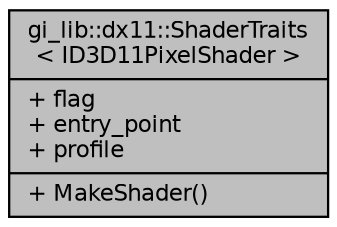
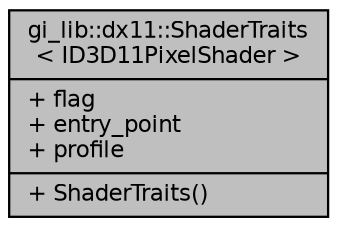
  digraph {
-   n1 [color=black fillcolor=grey75 fontcolor=black fontname=Helvetica fontsize=10 height=0.2 label="{gi_lib::dx11::ShaderTraits\l\< ID3D11PixelShader \>\n|+ flag\l+ entry_point\l+ profile\l|+ MakeShader()\l}" shape=record style=filled width=0.4]
+   n1 [color=black fillcolor=grey75 fontcolor=black fontname=Helvetica fontsize=10 height=0.2 label="{gi_lib::dx11::ShaderTraits\l\< ID3D11PixelShader \>\n|+ flag\l+ entry_point\l+ profile\l|+ ShaderTraits()\l}" shape=record style=filled width=0.4]
  }
